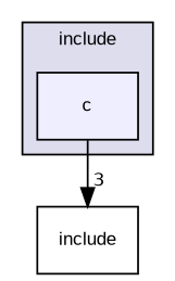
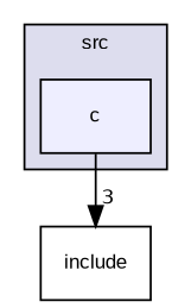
  digraph {
    compound=true
    fontname="Liberation Sans"
    node [fontname="Liberation Sans" fontsize=10 shape=box]
    n1 [fillcolor="#eeeeff" label=c pencolor=black style=filled]
    n2 [label=include]
    subgraph cluster_1 {
      bgcolor="#ddddee"
      fontsize=10
-     label=include
+     label=src
      pencolor=black
      n1
    }
    n1 -> n2 [headlabel=3 labeldistance=1.5 labelfontname=Helvetica labelfontsize=10 fontname="Liberation Sans"]
  }
